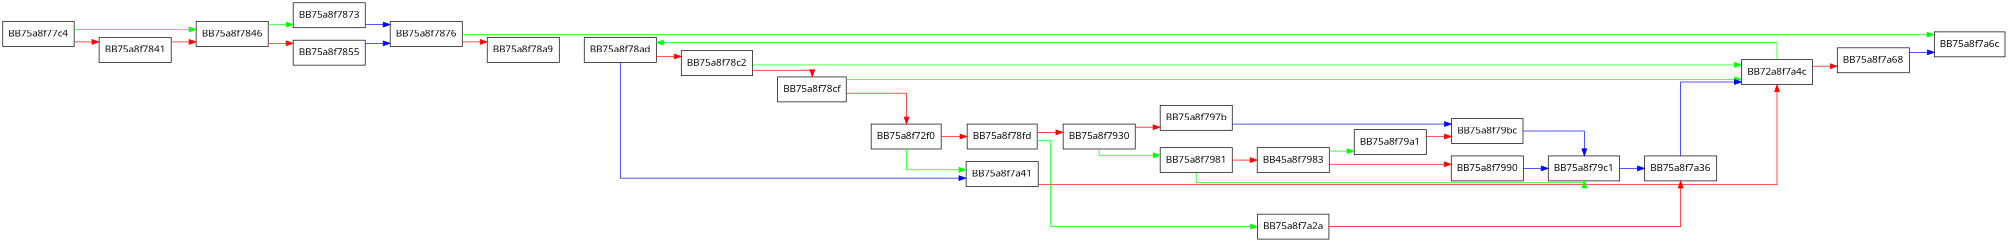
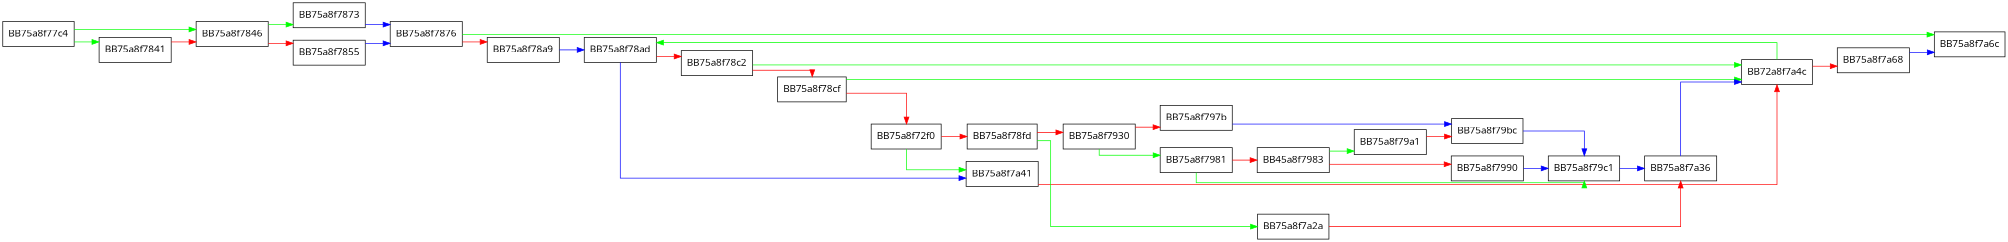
  digraph {
    fontname="Open Sans"
    rankdir=LR
    splines=ortho
    node [fontname="Open Sans" shape=box]
    edge [color=red fontname="Open Sans"]
    BB75a8f77c4
    BB75a8f7846
    BB75a8f7841
    BB75a8f7873
    BB75a8f7855
    BB75a8f7876
    BB75a8f7a6c
    BB75a8f78a9
    BB75a8f78ad
    BB75a8f7a41
    BB75a8f78c2
    n12 [label=BB72a8f7a4c]
    BB75a8f78cf
    BB75a8f7a68
    n15 [label=BB75a8f72f0]
    BB75a8f78fd
    BB75a8f7a2a
    BB75a8f7930
    BB75a8f7a36
    BB75a8f7981
    BB75a8f797b
    BB75a8f79c1
    n23 [label=BB45a8f7983]
    BB75a8f79bc
    BB75a8f79a1
    BB75a8f7990
    BB75a8f77c4 -> BB75a8f7846 [color=green]
-   BB75a8f77c4 -> BB75a8f7841
+   BB75a8f77c4 -> BB75a8f7841 [color=green]
    BB75a8f7846 -> BB75a8f7873 [color=green]
    BB75a8f7846 -> BB75a8f7855
    BB75a8f7841 -> BB75a8f7846
    BB75a8f7873 -> BB75a8f7876 [color=blue]
    BB75a8f7855 -> BB75a8f7876 [color=blue]
    BB75a8f7876 -> BB75a8f7a6c [color=green]
    BB75a8f7876 -> BB75a8f78a9
+   BB75a8f78a9 -> BB75a8f78ad [color=blue]
    BB75a8f78ad -> BB75a8f7a41 [color=blue]
    BB75a8f78ad -> BB75a8f78c2
    BB75a8f7a41 -> n12
    BB75a8f78c2 -> n12 [color=green]
    BB75a8f78c2 -> BB75a8f78cf
    n12 -> BB75a8f78ad [color=green]
    n12 -> BB75a8f7a68
    BB75a8f78cf -> n12 [color=green]
    BB75a8f78cf -> n15
    BB75a8f7a68 -> BB75a8f7a6c [color=blue]
    n15 -> BB75a8f7a41 [color=green]
    n15 -> BB75a8f78fd
    BB75a8f78fd -> BB75a8f7a2a [color=green]
    BB75a8f78fd -> BB75a8f7930
    BB75a8f7a2a -> BB75a8f7a36
    BB75a8f7930 -> BB75a8f7981 [color=green]
    BB75a8f7930 -> BB75a8f797b
    BB75a8f7a36 -> n12 [color=blue]
    BB75a8f7981 -> BB75a8f79c1 [color=green]
    BB75a8f7981 -> n23
    BB75a8f797b -> BB75a8f79bc [color=blue]
    BB75a8f79c1 -> BB75a8f7a36 [color=blue]
    n23 -> BB75a8f79a1 [color=green]
    n23 -> BB75a8f7990
    BB75a8f79bc -> BB75a8f79c1 [color=blue]
    BB75a8f79a1 -> BB75a8f79bc
    BB75a8f7990 -> BB75a8f79c1 [color=blue]
  }
